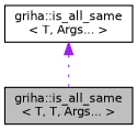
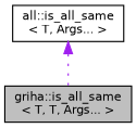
  digraph {
    node [color=black fontname=Helvetica fontsize=10 shape=record style=filled]
    n1 [fillcolor=grey75 fontcolor=black height=0.2 label="griha::is_all_same\l\< T, T, Args... \>" width=0.4]
-   n2 [fillcolor=white height=0.2 label="griha::is_all_same\l\< T, Args... \>" width=0.4]
+   n2 [fillcolor=white height=0.2 label="all::is_all_same\l\< T, Args... \>" width=0.4]
    n2 -> n1 [color=purple dir=back fontname=Helvetica fontsize=10 labelfontname=Helvetica labelfontsize=10 style=dotted]
  }
